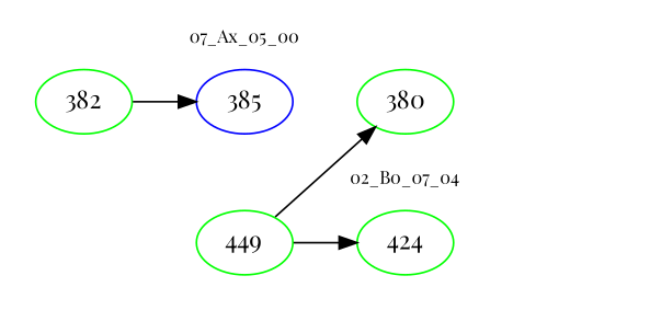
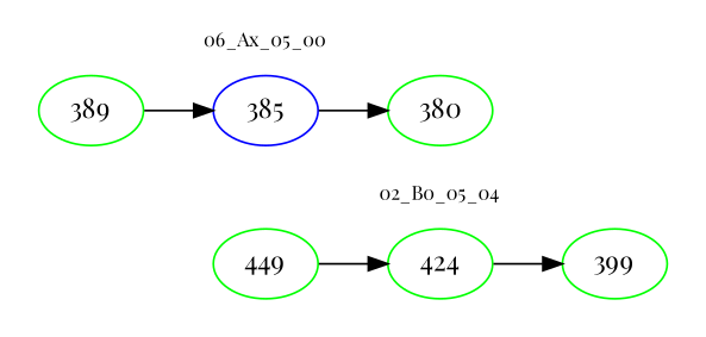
  digraph {
    fontname="Playfair Display"
    rankdir=LR
    node [color=green fontname="Playfair Display"]
    edge [color=black fontname="Playfair Display"]
-   n1 [label=382]
+   n1 [label=389]
    n2 [color=blue label=385]
    n3 [label=380]
    n4 [label=449]
    n5 [label=424]
+   n6 [label=399]
    subgraph cluster_1 {
      color=white
      fontsize=10
-     label="07_Ax_05_00"
+     label="06_Ax_05_00"
      n1
      n2
      n3
    }
    subgraph cluster_2 {
      color=white
      fontsize=10
-     label="02_B0_07_04"
+     label="02_B0_05_04"
      n4
      n5
+     n6
    }
    n1 -> n2
-   n4 -> n3
+   n2 -> n3
    n4 -> n5
+   n5 -> n6
  }
